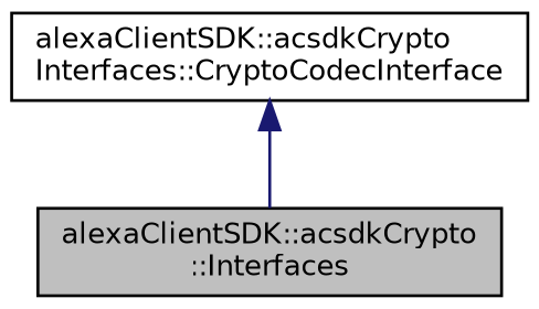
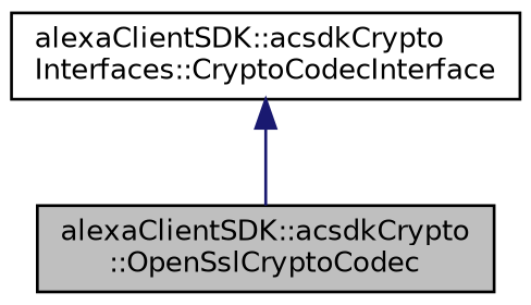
  digraph {
    node [color=black fontname=Helvetica fontsize=10 shape=record style=filled]
-   n1 [fillcolor=grey75 fontcolor=black height=0.2 label="alexaClientSDK::acsdkCrypto\l::Interfaces" width=0.4]
+   n1 [fillcolor=grey75 fontcolor=black height=0.2 label="alexaClientSDK::acsdkCrypto\l::OpenSslCryptoCodec" width=0.4]
    n2 [fillcolor=white height=0.2 label="alexaClientSDK::acsdkCrypto\lInterfaces::CryptoCodecInterface" width=0.4]
    n2 -> n1 [color=midnightblue dir=back fontname=Helvetica fontsize=10 labelfontname=Helvetica labelfontsize=10 style=solid]
  }
